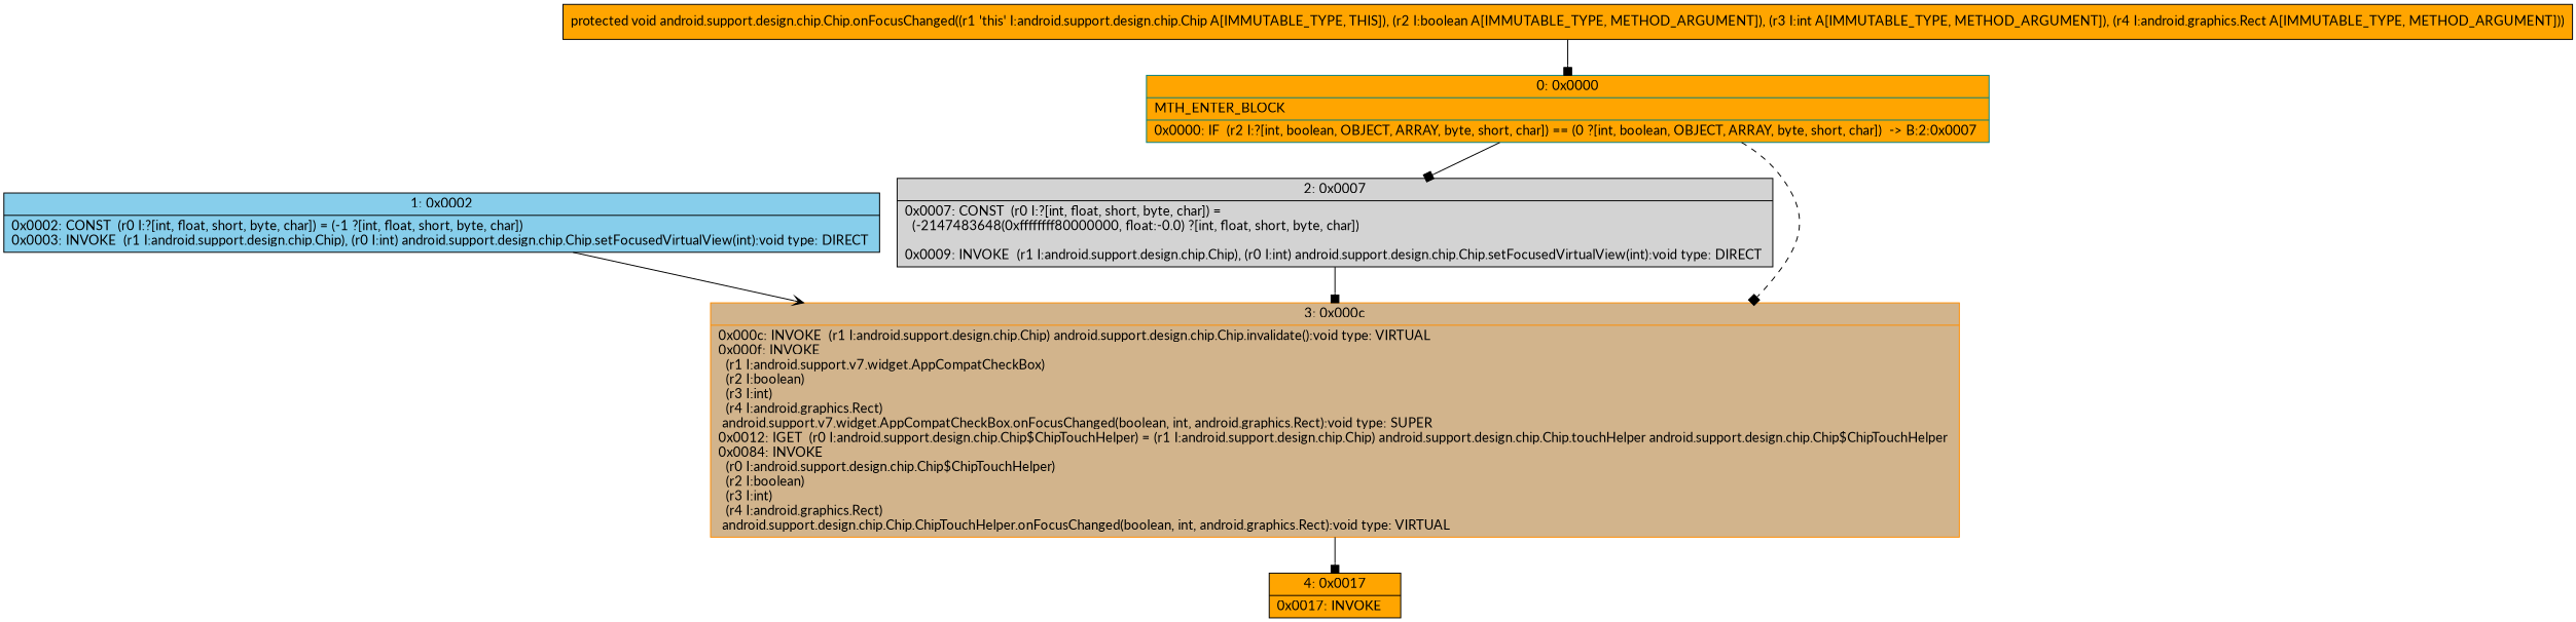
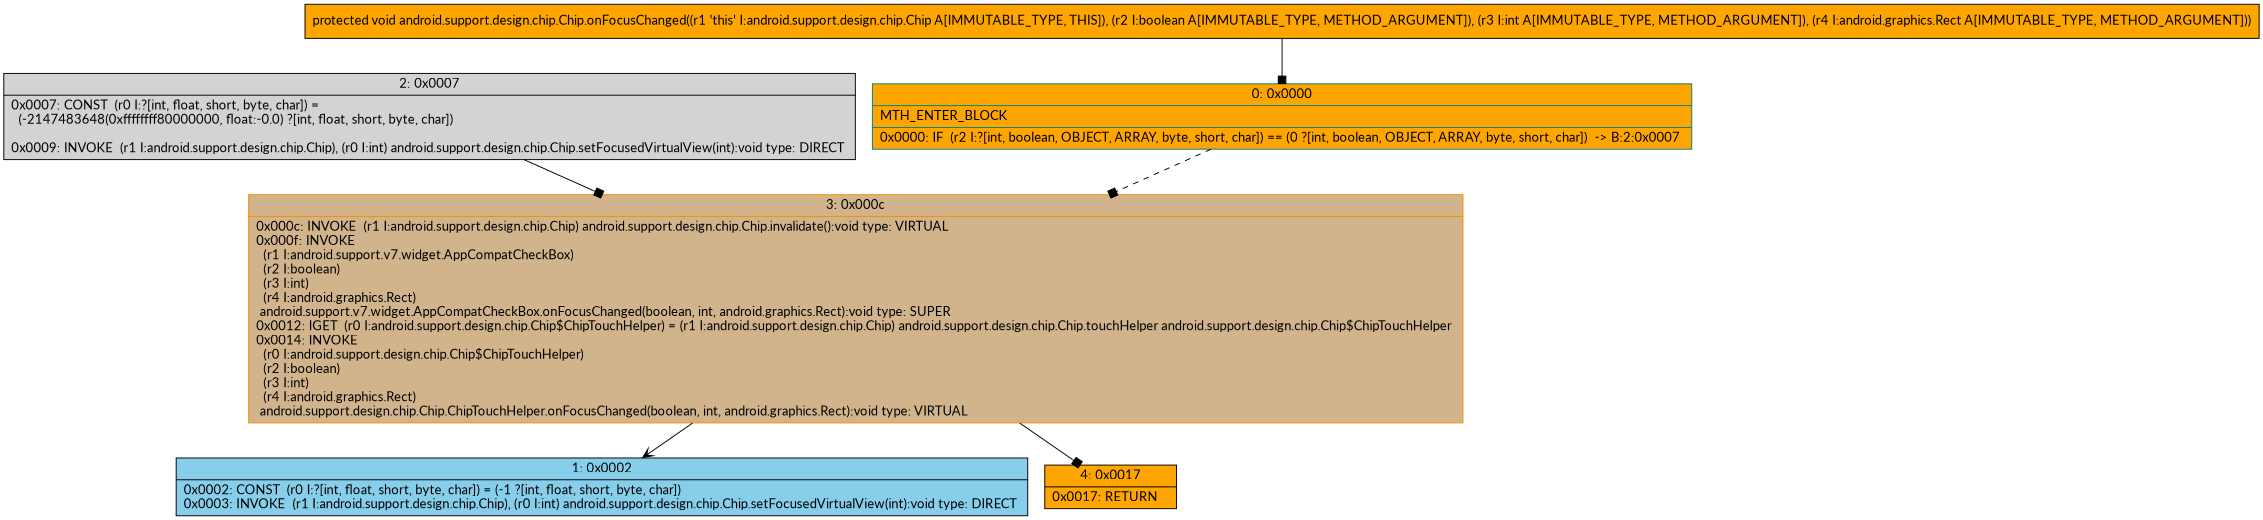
  digraph {
    fontname=Lato
    node [color=black fillcolor=orange fontname=Lato shape=record style=filled]
    edge [arrowhead=box fontname=Lato]
    n1 [color=teal label="{0\:\ 0x0000|MTH_ENTER_BLOCK\l|0x0000: IF  (r2 I:?[int, boolean, OBJECT, ARRAY, byte, short, char]) == (0 ?[int, boolean, OBJECT, ARRAY, byte, short, char])  \-\> B:2:0x0007 \l}"]
    n2 [fillcolor=lightgrey label="{2\:\ 0x0007|0x0007: CONST  (r0 I:?[int, float, short, byte, char]) = \l  (\-2147483648(0xffffffff80000000, float:\-0.0) ?[int, float, short, byte, char])\l \l0x0009: INVOKE  (r1 I:android.support.design.chip.Chip), (r0 I:int) android.support.design.chip.Chip.setFocusedVirtualView(int):void type: DIRECT \l}"]
-   n3 [color=darkorange fillcolor=tan label="{3\:\ 0x000c|0x000c: INVOKE  (r1 I:android.support.design.chip.Chip) android.support.design.chip.Chip.invalidate():void type: VIRTUAL \l0x000f: INVOKE  \l  (r1 I:android.support.v7.widget.AppCompatCheckBox)\l  (r2 I:boolean)\l  (r3 I:int)\l  (r4 I:android.graphics.Rect)\l android.support.v7.widget.AppCompatCheckBox.onFocusChanged(boolean, int, android.graphics.Rect):void type: SUPER \l0x0012: IGET  (r0 I:android.support.design.chip.Chip$ChipTouchHelper) = (r1 I:android.support.design.chip.Chip) android.support.design.chip.Chip.touchHelper android.support.design.chip.Chip$ChipTouchHelper \l0x0084: INVOKE  \l  (r0 I:android.support.design.chip.Chip$ChipTouchHelper)\l  (r2 I:boolean)\l  (r3 I:int)\l  (r4 I:android.graphics.Rect)\l android.support.design.chip.Chip.ChipTouchHelper.onFocusChanged(boolean, int, android.graphics.Rect):void type: VIRTUAL \l}"]
+   n3 [color=darkorange fillcolor=tan label="{3\:\ 0x000c|0x000c: INVOKE  (r1 I:android.support.design.chip.Chip) android.support.design.chip.Chip.invalidate():void type: VIRTUAL \l0x000f: INVOKE  \l  (r1 I:android.support.v7.widget.AppCompatCheckBox)\l  (r2 I:boolean)\l  (r3 I:int)\l  (r4 I:android.graphics.Rect)\l android.support.v7.widget.AppCompatCheckBox.onFocusChanged(boolean, int, android.graphics.Rect):void type: SUPER \l0x0012: IGET  (r0 I:android.support.design.chip.Chip$ChipTouchHelper) = (r1 I:android.support.design.chip.Chip) android.support.design.chip.Chip.touchHelper android.support.design.chip.Chip$ChipTouchHelper \l0x0014: INVOKE  \l  (r0 I:android.support.design.chip.Chip$ChipTouchHelper)\l  (r2 I:boolean)\l  (r3 I:int)\l  (r4 I:android.graphics.Rect)\l android.support.design.chip.Chip.ChipTouchHelper.onFocusChanged(boolean, int, android.graphics.Rect):void type: VIRTUAL \l}"]
    n4 [fillcolor=skyblue label="{1\:\ 0x0002|0x0002: CONST  (r0 I:?[int, float, short, byte, char]) = (\-1 ?[int, float, short, byte, char]) \l0x0003: INVOKE  (r1 I:android.support.design.chip.Chip), (r0 I:int) android.support.design.chip.Chip.setFocusedVirtualView(int):void type: DIRECT \l}"]
-   n5 [label="{4\:\ 0x0017|0x0017: INVOKE   \l}"]
+   n5 [label="{4\:\ 0x0017|0x0017: RETURN   \l}"]
    n6 [label="{protected void android.support.design.chip.Chip.onFocusChanged((r1 'this' I:android.support.design.chip.Chip A[IMMUTABLE_TYPE, THIS]), (r2 I:boolean A[IMMUTABLE_TYPE, METHOD_ARGUMENT]), (r3 I:int A[IMMUTABLE_TYPE, METHOD_ARGUMENT]), (r4 I:android.graphics.Rect A[IMMUTABLE_TYPE, METHOD_ARGUMENT])) }"]
-   n1 -> n2
    n1 -> n3 [style=dashed]
    n2 -> n3
    n3 -> n5
-   n4 -> n3 [arrowhead=vee]
+   n3 -> n4 [arrowhead=vee]
    n6 -> n1
  }
